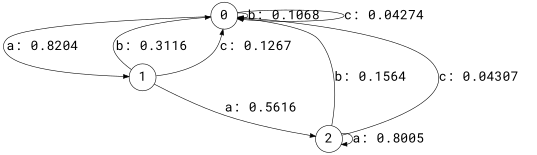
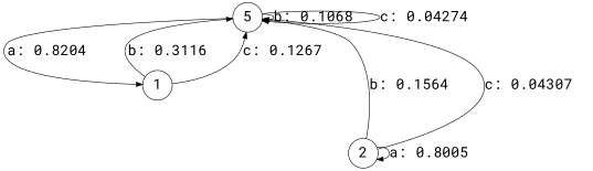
  digraph {
    fontname="Roboto Mono"
    node [fontname="Roboto Mono" fontsize=24 shape=circle]
    edge [fontname="Roboto Mono" fontsize=24]
-   0
+   0 [label=5]
    1
    2
    0 -> 0 [label="b: 0.1068   "]
    0 -> 0 [label="c: 0.04274  "]
    0 -> 1 [label="a: 0.8204   "]
    1 -> 0 [label="b: 0.3116   "]
    1 -> 0 [label="c: 0.1267   "]
-   1 -> 2 [label="a: 0.5616   "]
    2 -> 0 [label="b: 0.1564   "]
    2 -> 0 [label="c: 0.04307  "]
    2 -> 2 [label="a: 0.8005   "]
  }
